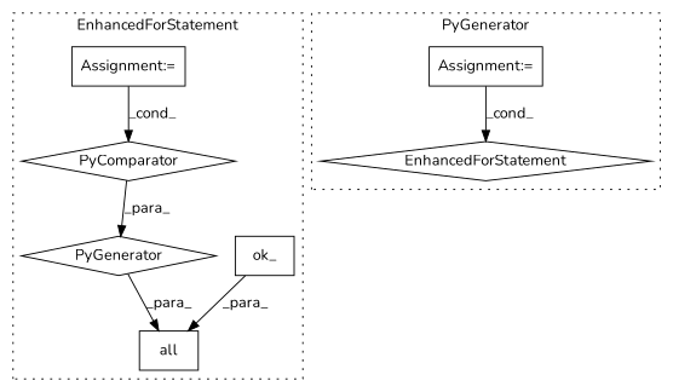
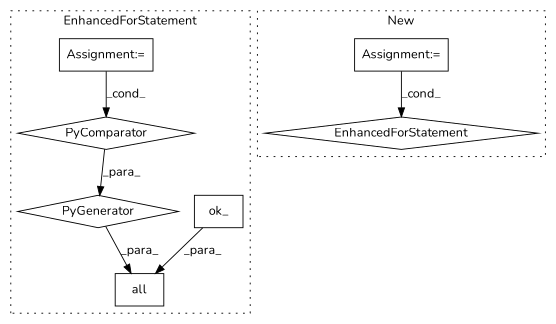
  digraph {
    fontname=Nunito
    node [a=32 fontname=Nunito l=28 s=4976 shape=box]
    edge [fontname=Nunito]
    n1 [l="13,-3" label=all s="4879,5010"]
    n2 [l="4,1" label=ok_ s="4875,5007"]
    n3 [a=113 label=PyComparator shape=diamond]
    n4 [a=107 l=118 label=PyGenerator s=4892 shape=diamond]
    n5 [a=7 label="Assignment:="]
    n6 [a=70 l="53,2" label=EnhancedForStatement s="4859,4932" shape=diamond]
    n7 [a=7 l="53,2" label="Assignment:=" s="4859,4932"]
    subgraph cluster_1 {
      label=EnhancedForStatement
      style=dotted
      n1
      n2
      n3
      n4
      n5
    }
    subgraph cluster_2 {
-     label=PyGenerator
+     label=New
      style=dotted
      n6
      n7
    }
    n2 -> n1 [label=_para_]
    n3 -> n4 [label=_para_]
    n4 -> n1 [label=_para_]
    n5 -> n3 [label=_cond_]
    n7 -> n6 [label=_cond_]
  }
